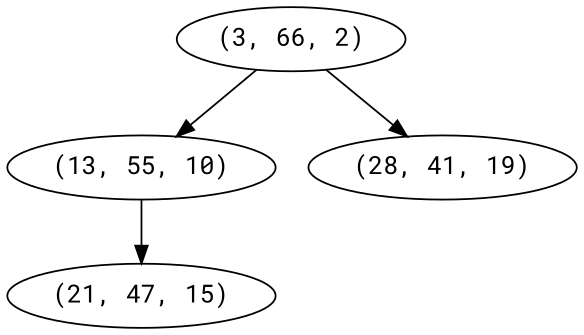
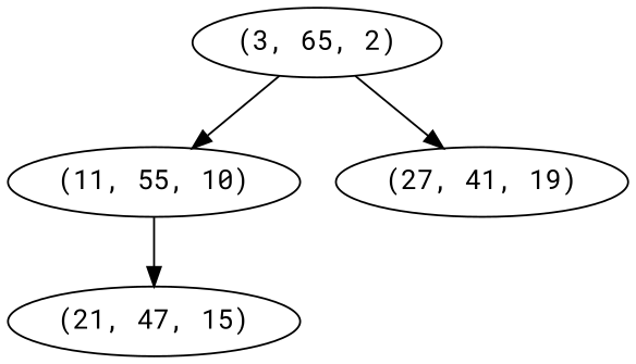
  digraph {
    fontname="Roboto Mono"
    node [fontname="Roboto Mono"]
    edge [fontname="Roboto Mono"]
-   "(3, 65, 2)" [label="(3, 66, 2)"]
-   "(13, 55, 10)"
-   "(28, 41, 19)"
+   "(3, 65, 2)"
+   "(13, 55, 10)" [label="(11, 55, 10)"]
+   "(28, 41, 19)" [label="(27, 41, 19)"]
    "(21, 47, 15)"
    "(3, 65, 2)" -> "(13, 55, 10)"
    "(3, 65, 2)" -> "(28, 41, 19)"
    "(13, 55, 10)" -> "(21, 47, 15)"
  }
